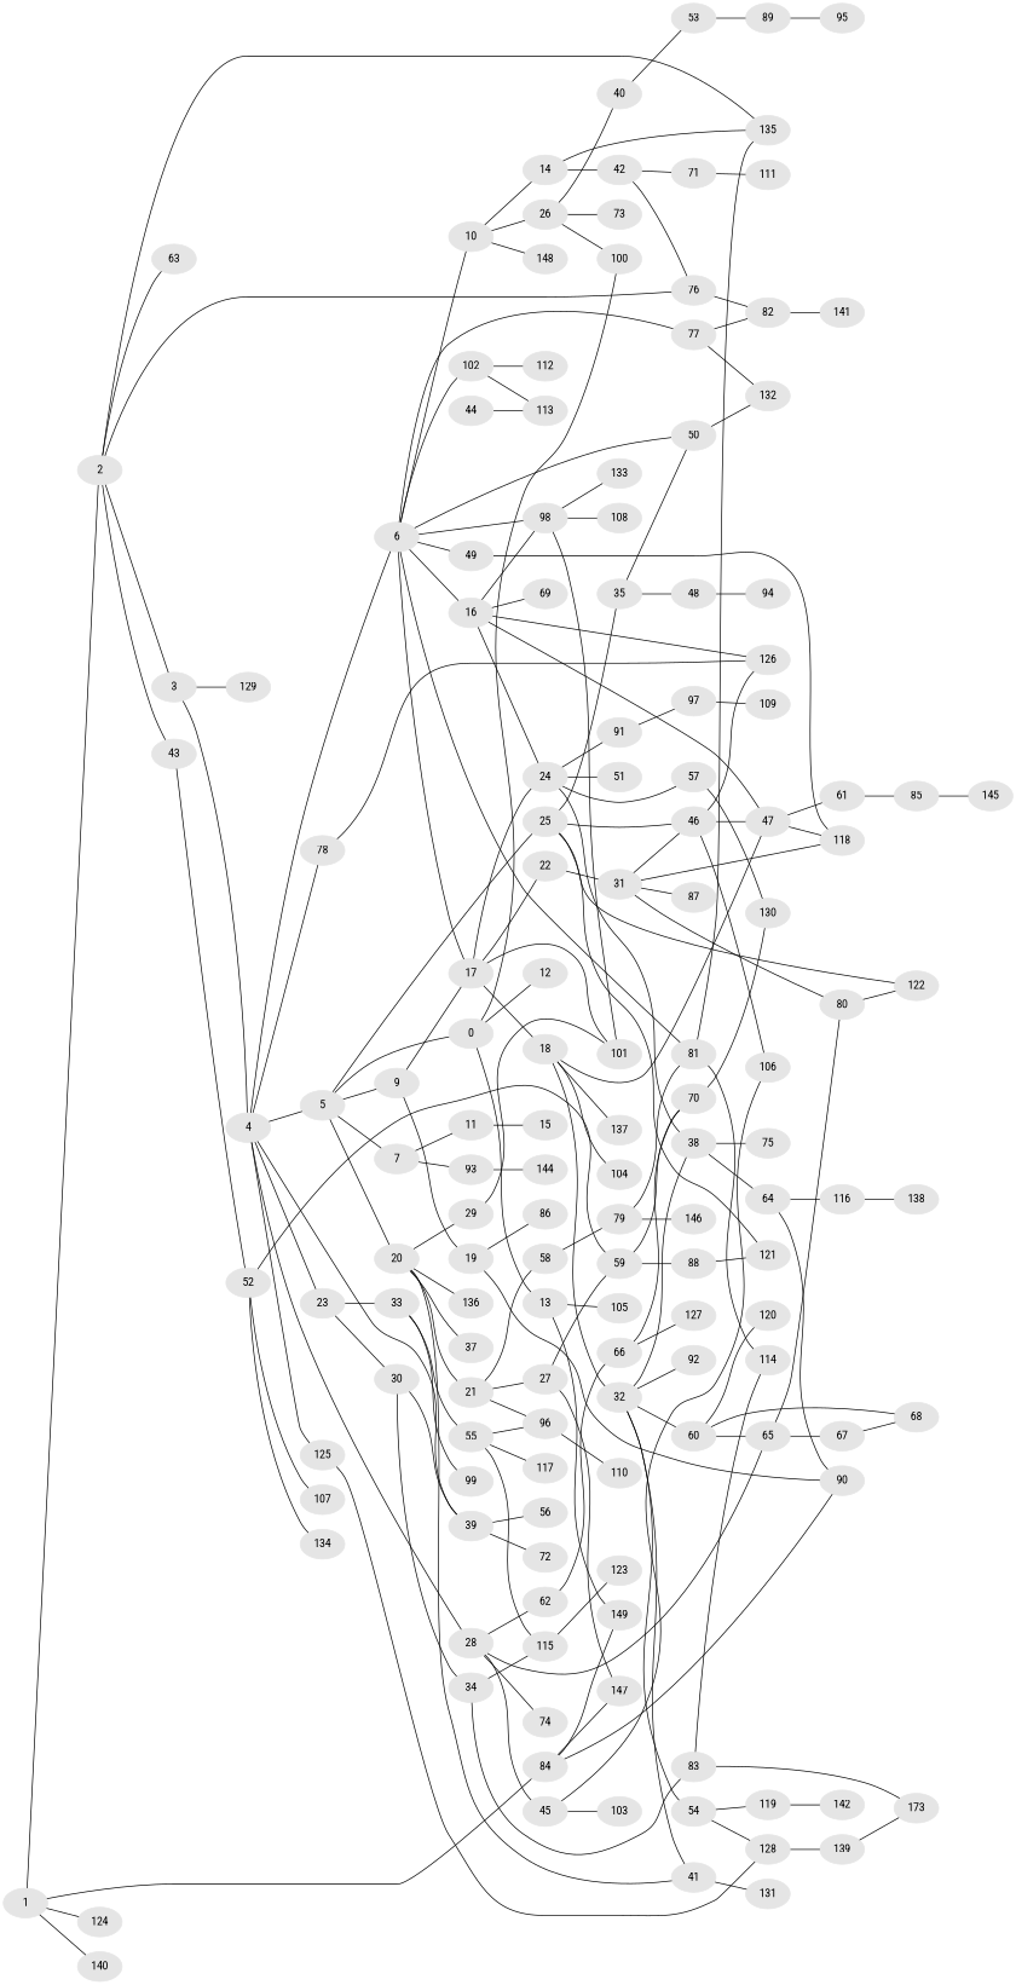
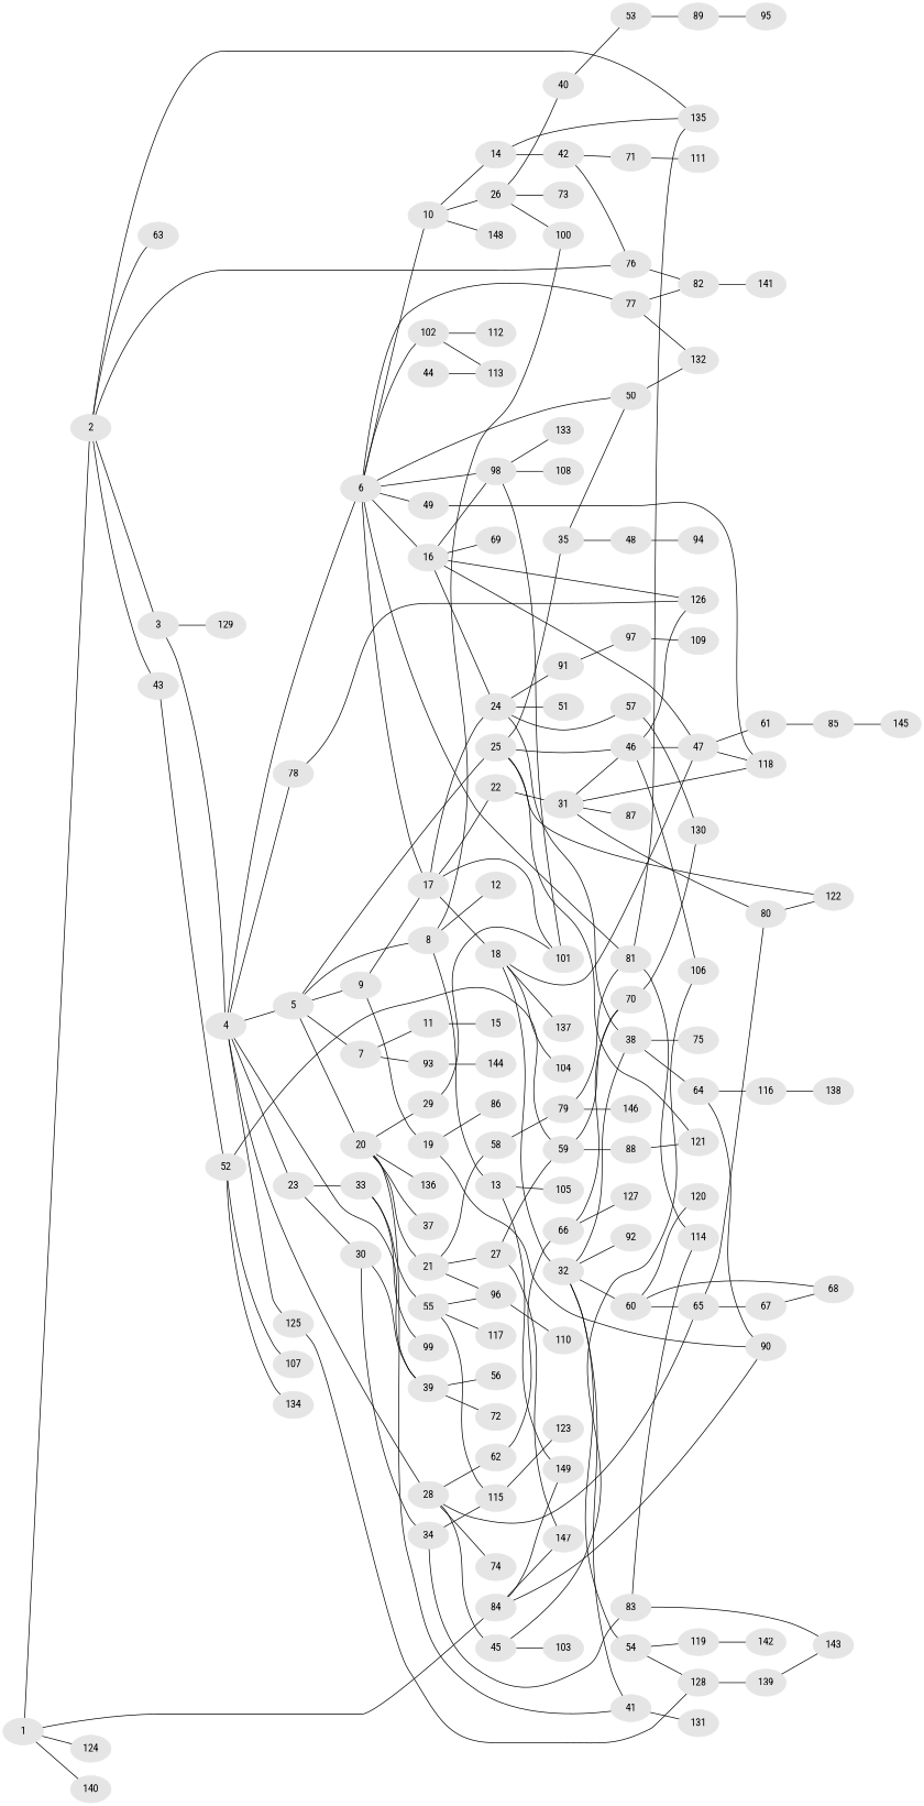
  graph {
    fontname="Roboto Condensed"
    rankdir=LR
    node [color=gray90 fontname="Roboto Condensed" style=filled]
    edge [fontname="Roboto Condensed"]
    1
    2
    84
    124
    140
    3
    43
    63
    76
    135
    149
    90
    147
    4
    129
    52
    82
    5
    6
    23
    28
    39
    78
    125
    7
-   8 [label=0]
+   8
    9
    20
    25
    10
    16
    17
    49
    50
    77
    81
    98
    102
    30
    33
    45
    62
    65
    74
    56
    72
    126
    128
    11
    93
    12
    13
    100
    19
    21
    29
    37
    41
    136
    35
    46
    121
    122
    14
    26
    148
    24
    47
    69
    18
    22
    101
    118
    132
    114
    108
    133
    113
    112
    15
    144
    105
    86
    42
    40
    73
    71
    38
    51
    57
    91
    61
    32
    104
    137
    31
    54
    60
    92
    27
    58
    96
    131
    59
    79
    110
    80
    87
    34
    55
    99
    64
    75
    119
    130
    97
    48
    106
    53
    44
    70
    88
    103
    66
    67
    83
    115
    68
    120
    117
-   143 [label=173]
+   143
    123
    94
    116
    89
    111
    107
    134
    85
    95
    142
    139
    146
    145
    127
    138
    141
    109
    1 -- 2
    1 -- 84
    1 -- 124
    1 -- 140
    2 -- 3
    2 -- 43
    2 -- 63
    2 -- 76
    2 -- 135
    84 -- 149
    84 -- 90
    84 -- 147
    3 -- 4
    3 -- 129
    43 -- 52
    76 -- 82
    4 -- 5
    4 -- 6
    4 -- 23
    4 -- 28
    4 -- 39
    4 -- 78
    4 -- 125
    52 -- 59
    52 -- 107
    52 -- 134
    82 -- 141
    5 -- 7
    5 -- 8
    5 -- 9
    5 -- 20
    5 -- 25
    6 -- 10
    6 -- 16
    6 -- 17
    6 -- 49
    6 -- 50
    6 -- 77
    6 -- 81
    6 -- 98
    6 -- 102
    23 -- 30
    23 -- 33
    28 -- 45
    28 -- 62
    28 -- 65
    28 -- 74
    39 -- 56
    39 -- 72
    78 -- 126
    125 -- 128
    7 -- 11
    7 -- 93
    8 -- 12
    8 -- 13
    8 -- 100
    9 -- 17
    9 -- 19
    20 -- 21
    20 -- 29
    20 -- 37
    20 -- 41
    20 -- 136
    25 -- 35
    25 -- 46
    25 -- 121
    25 -- 122
    10 -- 14
    10 -- 26
    10 -- 148
    16 -- 98
    16 -- 126
    16 -- 24
    16 -- 47
    16 -- 69
    17 -- 24
    17 -- 18
    17 -- 22
    17 -- 101
    49 -- 118
    50 -- 132
    77 -- 82
    77 -- 132
    81 -- 135
    81 -- 114
    98 -- 101
    98 -- 108
    98 -- 133
    102 -- 113
    102 -- 112
    30 -- 39
    30 -- 34
    33 -- 55
    33 -- 99
    45 -- 106
    45 -- 103
    62 -- 66
    65 -- 80
    65 -- 67
    128 -- 139
    11 -- 15
    93 -- 144
    13 -- 149
    13 -- 105
    19 -- 90
    19 -- 86
    21 -- 27
    21 -- 58
    21 -- 96
    29 -- 101
    41 -- 131
    35 -- 50
    35 -- 48
    46 -- 126
    46 -- 47
    46 -- 106
    14 -- 135
    14 -- 42
    26 -- 100
    26 -- 40
    26 -- 73
    24 -- 38
    24 -- 51
    24 -- 57
    24 -- 91
    47 -- 118
    47 -- 61
    18 -- 47
    18 -- 32
    18 -- 104
    18 -- 137
    22 -- 31
    42 -- 76
    42 -- 71
    40 -- 53
    71 -- 111
    38 -- 64
    38 -- 75
    57 -- 130
    91 -- 97
    61 -- 85
    32 -- 41
    32 -- 38
    32 -- 54
    32 -- 60
    32 -- 92
    31 -- 46
    31 -- 118
    31 -- 80
    31 -- 87
    54 -- 128
    54 -- 119
    60 -- 65
    60 -- 68
    60 -- 120
    27 -- 147
    27 -- 59
    58 -- 79
    96 -- 110
    59 -- 70
    59 -- 88
    79 -- 81
    79 -- 146
    80 -- 122
    34 -- 83
    34 -- 115
    55 -- 96
    55 -- 115
    55 -- 117
    64 -- 90
    64 -- 116
    119 -- 142
    97 -- 109
    48 -- 94
    53 -- 89
    44 -- 113
    70 -- 130
    88 -- 121
    66 -- 70
    66 -- 127
    67 -- 68
    83 -- 114
    83 -- 143
    115 -- 123
    116 -- 138
    89 -- 95
    85 -- 145
    139 -- 143
  }
